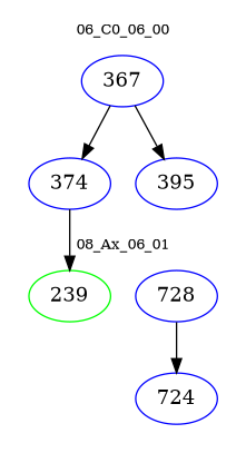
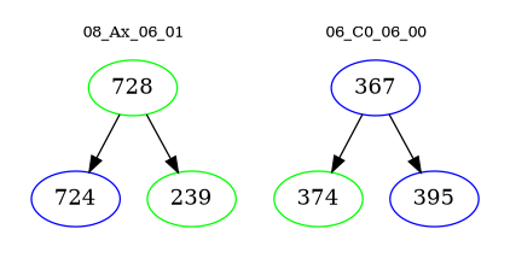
  digraph {
    node [color=blue]
    edge [color=black]
-   n1 [label=728]
+   n1 [color=green label=728]
    n2 [label=724]
    n3 [color=green label=239]
    n4 [label=367]
-   n5 [label=374]
+   n5 [color=green label=374]
    n6 [label=395]
    subgraph cluster_1 {
      color=white
      fontsize=10
      label="08_Ax_06_01"
      n1
      n2
      n3
    }
    subgraph cluster_2 {
      color=white
      fontsize=10
      label="06_C0_06_00"
      n4
      n5
      n6
    }
    n1 -> n2
-   n5 -> n3
+   n1 -> n3
    n4 -> n5
    n4 -> n6
  }
